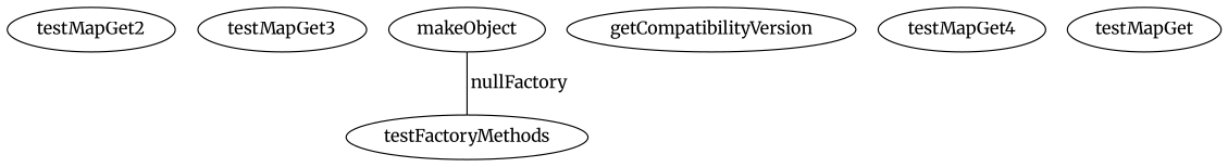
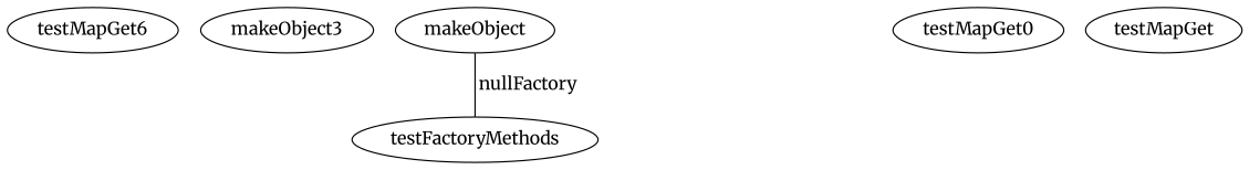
  digraph {
    fontname=Merriweather
    node [fontname=Merriweather]
-   testMapGet2
-   testMapGet3
+   testMapGet2 [label=testMapGet6]
+   testMapGet3 [label=makeObject3]
    makeObject
    testFactoryMethods
-   getCompatibilityVersion
-   testMapGet4
+   testMapGet4 [label=testMapGet0]
    testMapGet
    makeObject -> testFactoryMethods [dir=none label=" nullFactory" fontname=Merriweather]
  }
